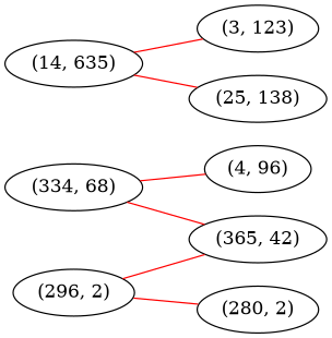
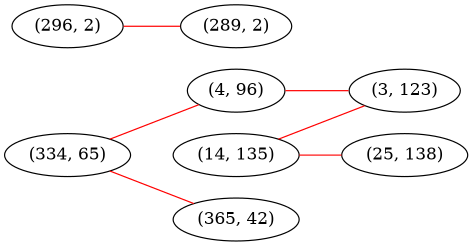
  graph {
    rankdir=LR
    edge [color=red weight=1]
    n1 [label="(4, 96)"]
    "(3, 123)"
    n3 [label="(365, 42)"]
    "(296, 2)"
-   "(280, 2)"
-   "(334, 68)"
+   "(280, 2)" [label="(289, 2)"]
+   "(334, 68)" [label="(334, 65)"]
    n7 [label="(25, 138)"]
-   "(14, 135)" [label="(14, 635)"]
-   "(296, 2)" -- n3
+   "(14, 135)"
+   n1 -- "(3, 123)"
    "(296, 2)" -- "(280, 2)"
    "(334, 68)" -- n1
    "(334, 68)" -- n3
    "(14, 135)" -- "(3, 123)"
    "(14, 135)" -- n7
  }
